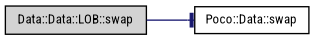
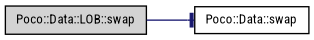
  digraph {
    rankdir=LR
    fontname="Roboto Condensed"
    node [color=black fontname="Roboto Condensed" fontsize=10 shape=record style=filled]
-   n1 [fillcolor=lightgrey fontcolor=black height=0.2 label="Data::Data::LOB::swap" width=0.4]
+   n1 [fillcolor=lightgrey fontcolor=black height=0.2 label="Poco::Data::LOB::swap" width=0.4]
    n2 [fillcolor=white height=0.2 label="Poco::Data::swap" width=0.4]
    n1 -> n2 [color=midnightblue fontname="Roboto Condensed" fontsize=10 labelfontname=Helvetica labelfontsize=10 style=solid arrowhead=tee]
  }
